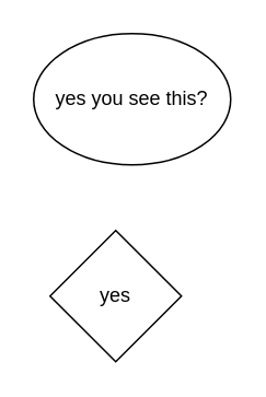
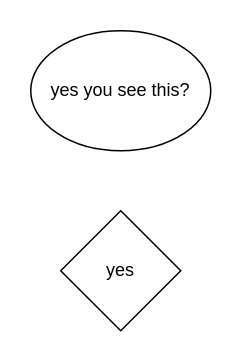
  <mxCell id="0" />
  <mxCell id="1" parent="0" />
  <mxCell id="2" value="yes you see this?" style="ellipse;whiteSpace=wrap;html=1;" vertex="1" parent="1"><mxGeometry x="20" y="20" width="120" height="80" as="geometry" /></mxCell>
- <mxCell id="3" value="yes" style="rhombus;whiteSpace=wrap;html=1;" vertex="1" parent="1"><mxGeometry x="30" y="140" width="80" height="80" as="geometry" /></mxCell>
+ <mxCell id="3" value="yes" style="rhombus;whiteSpace=wrap;html=1;" vertex="1" parent="1"><mxGeometry x="40" y="140" width="80" height="80" as="geometry" /></mxCell>
